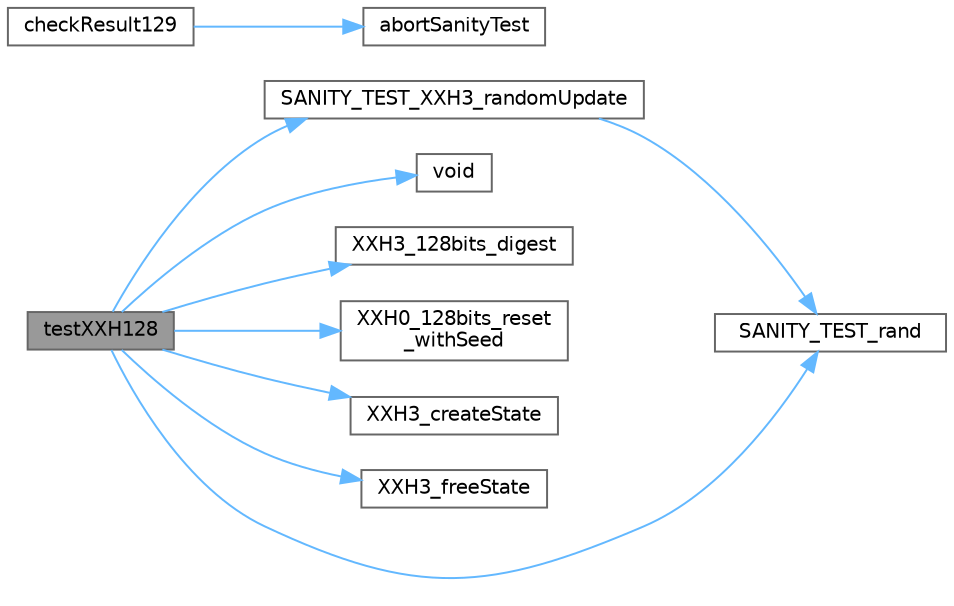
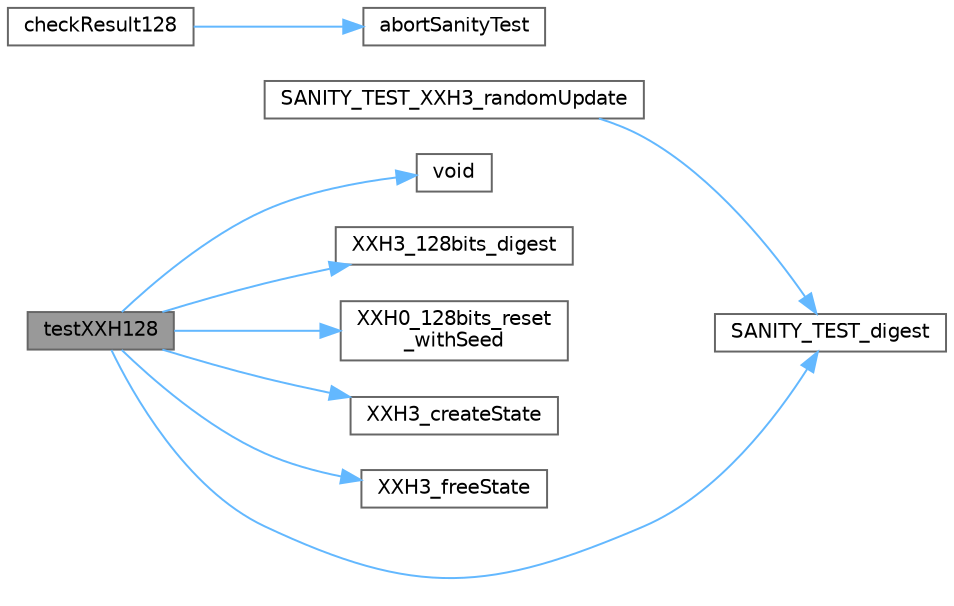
  digraph {
    rankdir=LR
    node [color=grey40 fillcolor=white fontname=Helvetica fontsize=10 shape=box style=filled]
    edge [color=steelblue1 fontname=Helvetica fontsize=10 labelfontname=Helvetica labelfontsize=10 style=solid]
    n1 [color=gray40 fillcolor=grey60 fontcolor=black height=0.2 label=testXXH128 width=0.4]
    n2 [height=0.2 label=SANITY_TEST_XXH3_randomUpdate width=0.4]
    n3 [height=0.2 label=void width=0.4]
    n4 [height=0.2 label=XXH3_128bits_digest width=0.4]
    n5 [height=0.2 label="XXH0_128bits_reset\l_withSeed" width=0.4]
    n6 [height=0.2 label=XXH3_createState width=0.4]
    n7 [height=0.2 label=XXH3_freeState width=0.4]
-   n8 [height=0.2 label=SANITY_TEST_rand width=0.4]
-   n9 [height=0.2 label=checkResult129 width=0.4]
+   n8 [height=0.2 label=SANITY_TEST_digest width=0.4]
+   n9 [height=0.2 label=checkResult128 width=0.4]
    n10 [height=0.2 label=abortSanityTest width=0.4]
-   n1 -> n2
    n1 -> n3
    n1 -> n4
    n1 -> n5
    n1 -> n6
    n1 -> n7
    n1 -> n8
    n2 -> n8
    n9 -> n10
  }
